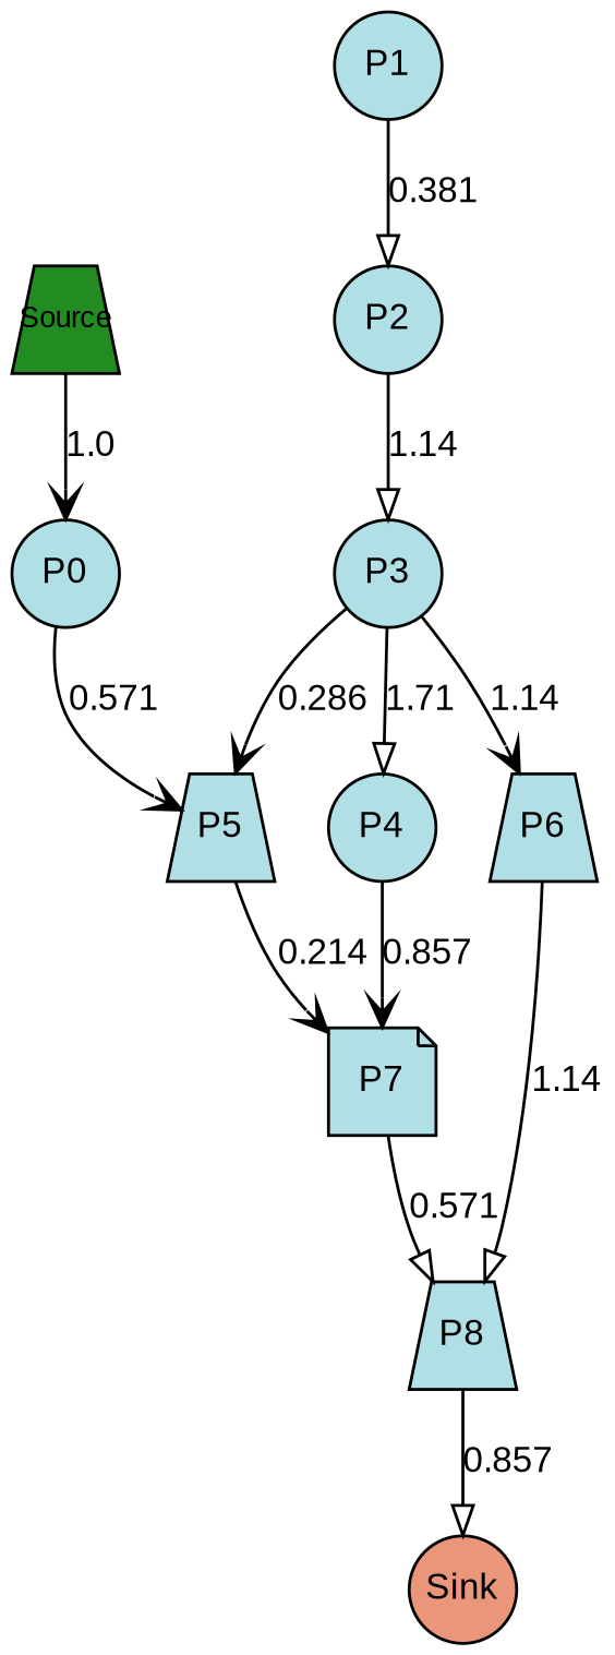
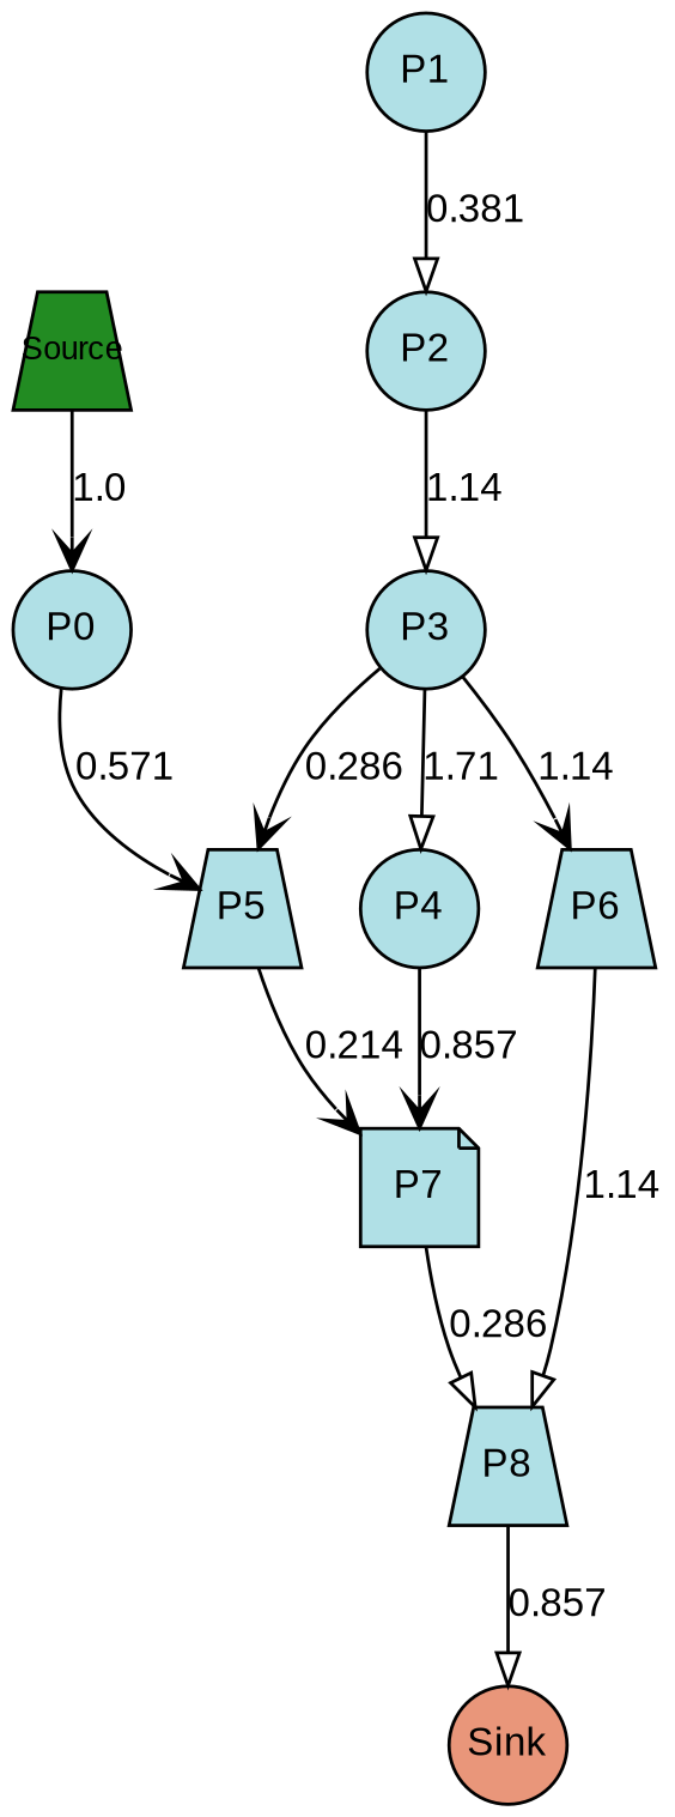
  digraph {
    rankdir=TB
    splines=true
    node [fillcolor=powderblue fixedsize=true fontcolor=black fontname=arial fontsize=12 margin=0 shape=ellipse style=filled]
    edge [arrowhead=vee fontcolor=black fontname=arial fontsize=12 margin=0]
    n1 [fillcolor=forestgreen fontsize=10 label=Source shape=trapezium width=0.5]
    n2 [label=P0 width=0.5]
    n3 [label=P1 width=0.5]
    n4 [label=P2 width=0.5]
    n5 [label=P3 width=0.5]
    n6 [label=P4 width=0.5]
    n7 [label=P5 shape=trapezium width=0.5]
    n8 [label=P6 shape=trapezium width=0.5]
    n9 [label=P7 shape=note width=0.5]
    n10 [label=P8 shape=trapezium width=0.5]
    n11 [fillcolor=darksalmon label=Sink width=0.5]
    subgraph sub_1 {
      rank=same
      n1
    }
    subgraph sub_2 {
      rank=same
      n2
    }
    subgraph sub_3 {
      rank=same
      n3
    }
    subgraph sub_4 {
      rank=same
      n4
    }
    subgraph sub_5 {
      rank=same
      n5
    }
    subgraph sub_6 {
      rank=same
      n6
      n7
      n8
    }
    subgraph sub_7 {
      rank=same
      n9
    }
    subgraph sub_8 {
      rank=same
      n10
    }
    subgraph sub_9 {
      rank=same
      n11
    }
    n1 -> n2 [label=1.0]
    n2 -> n7 [label=0.571]
    n3 -> n4 [arrowhead=onormal label=0.381]
    n4 -> n5 [arrowhead=onormal label=1.14]
    n5 -> n6 [arrowhead=onormal label=1.71]
    n5 -> n7 [label=0.286]
    n5 -> n8 [label=1.14]
    n6 -> n9 [label=0.857]
    n7 -> n9 [label=0.214]
    n8 -> n10 [arrowhead=onormal label=1.14]
-   n9 -> n10 [arrowhead=onormal label=0.571]
+   n9 -> n10 [arrowhead=onormal label=0.286]
    n10 -> n11 [arrowhead=onormal label=0.857]
  }
